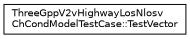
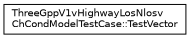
  digraph {
    rankdir=LR
-   n1 [color=black fillcolor=white fontname=Helvetica fontsize=10 height=0.2 label="ThreeGppV2vHighwayLosNlosv\lChCondModelTestCase::TestVector" shape=record style=filled width=0.4]
+   n1 [color=black fillcolor=white fontname=Helvetica fontsize=10 height=0.2 label="ThreeGppV1vHighwayLosNlosv\lChCondModelTestCase::TestVector" shape=record style=filled width=0.4]
  }
